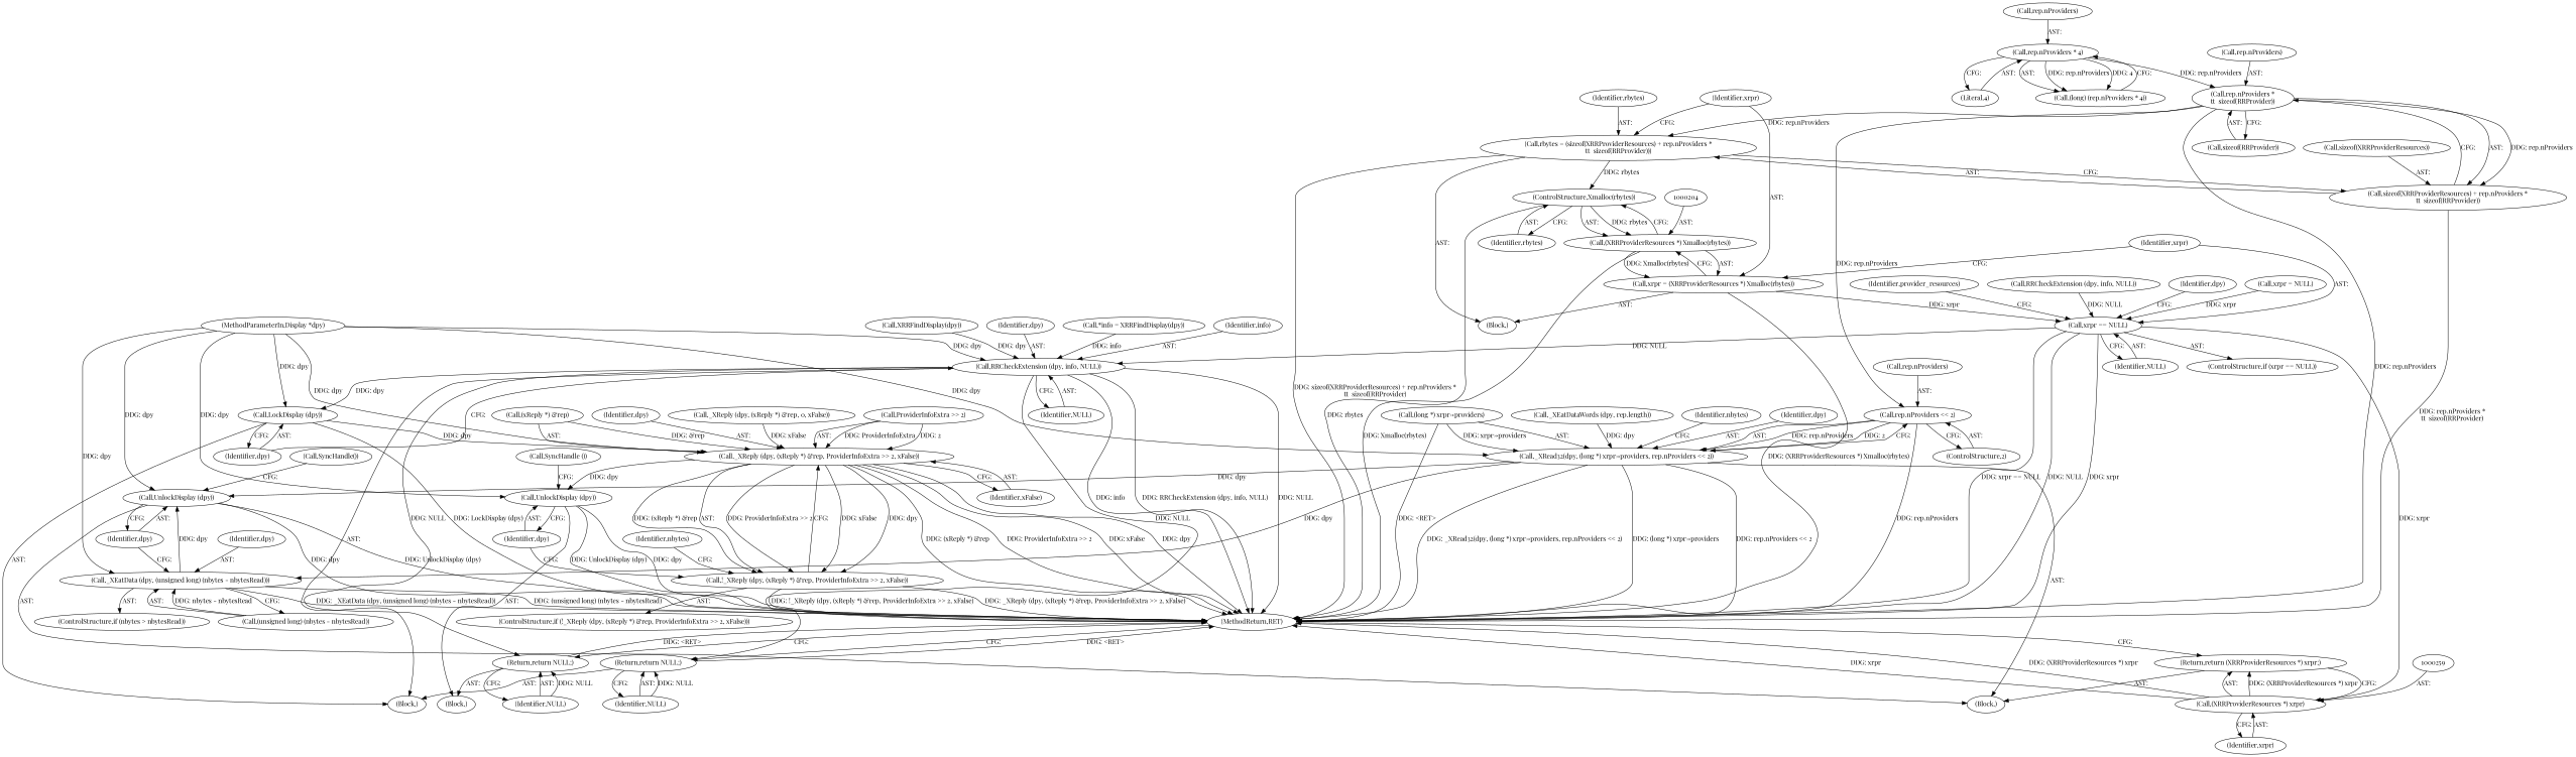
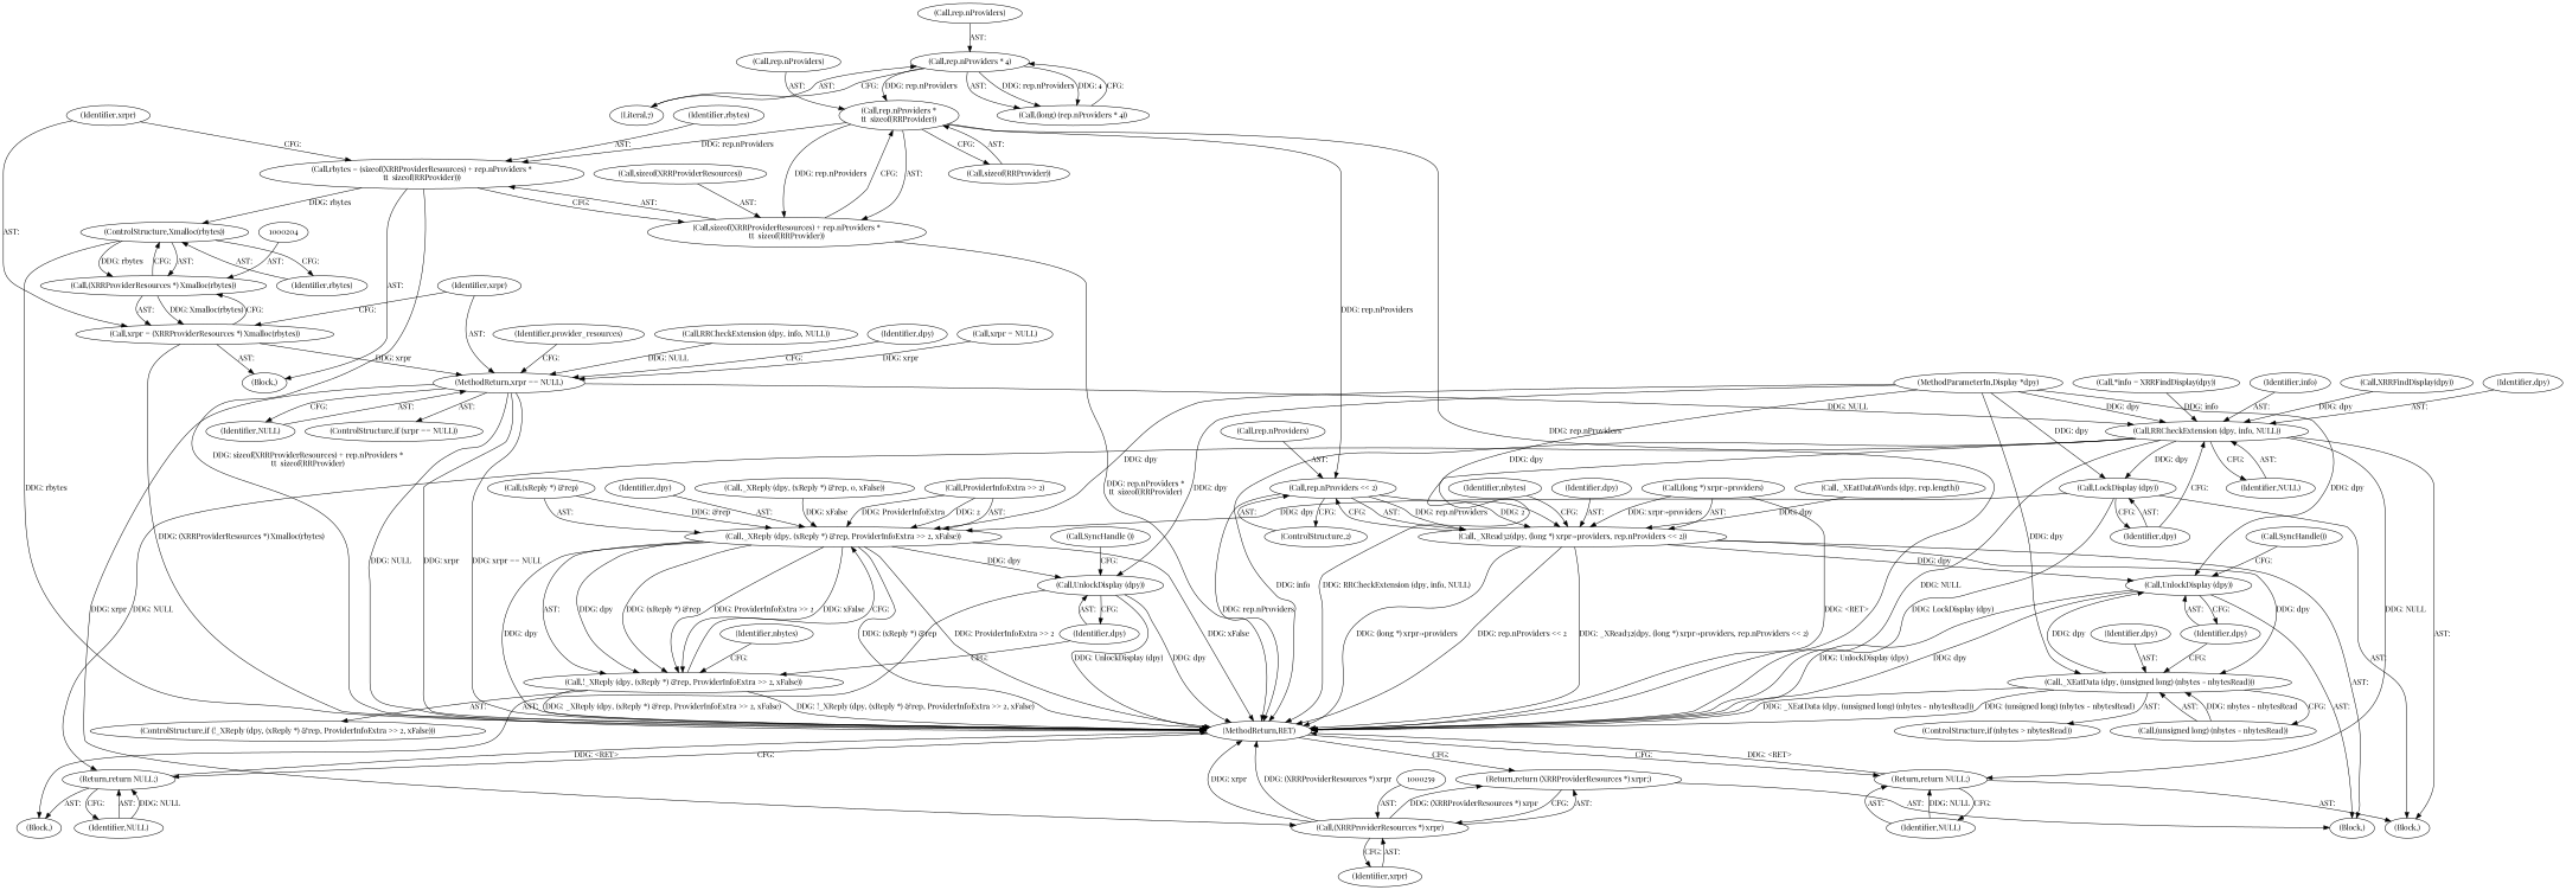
  digraph {
    fontname="Playfair Display"
    node [fontname="Playfair Display"]
    edge [fontname="Playfair Display"]
    n1 [label="(Call,rep.nProviders *\n\t\t  sizeof(RRProvider))"]
    n2 [label="(Call,rbytes = (sizeof(XRRProviderResources) + rep.nProviders *\n\t\t  sizeof(RRProvider)))"]
    n3 [label="(Call,sizeof(XRRProviderResources) + rep.nProviders *\n\t\t  sizeof(RRProvider))"]
    n4 [label="(Call,rep.nProviders << 2)"]
    n5 [label="(Call,sizeof(RRProvider))"]
    n6 [label="(MethodReturn,RET)"]
    n7 [label="(ControlStructure,Xmalloc(rbytes))"]
    n8 [label="(Block,)"]
    n9 [label="(Call,_XRead32(dpy, (long *) xrpr->providers, rep.nProviders << 2))"]
    n10 [label="(ControlStructure,2)"]
    n11 [label="(Return,return (XRRProviderResources *) xrpr;)"]
    n12 [label="(Return,return NULL;)"]
    n13 [label="(Return,return NULL;)"]
    n14 [label="(Call,rep.nProviders * 4)"]
-   n15 [label="(Literal,4)"]
+   n15 [label="(Literal,7)"]
    n16 [label="(Call,(long) (rep.nProviders * 4))"]
    n17 [label="(Call,(XRRProviderResources *) Xmalloc(rbytes))"]
    n18 [label="(Identifier,rbytes)"]
    n19 [label="(Call,xrpr = (XRRProviderResources *) Xmalloc(rbytes))"]
-   n20 [label="(Call,xrpr == NULL)"]
+   n20 [label="(MethodReturn,xrpr == NULL)"]
    n21 [label="(Call,(XRRProviderResources *) xrpr)"]
    n22 [label="(Call,RRCheckExtension (dpy, info, NULL))"]
    n23 [label="(Identifier,NULL)"]
    n24 [label="(ControlStructure,if (xrpr == NULL))"]
    n25 [label="(Identifier,xrpr)"]
    n26 [label="(Call,LockDisplay (dpy))"]
    n27 [label="(Identifier,NULL)"]
    n28 [label="(Block,)"]
    n29 [label="(Block,)"]
    n30 [label="(Call,_XReply (dpy, (xReply *) &rep, ProviderInfoExtra >> 2, xFalse))"]
    n31 [label="(Identifier,dpy)"]
    n32 [label="(Block,)"]
    n33 [label="(Identifier,NULL)"]
    n34 [label="(Identifier,NULL)"]
    n35 [label="(Call,!_XReply (dpy, (xReply *) &rep, ProviderInfoExtra >> 2, xFalse))"]
    n36 [label="(Call,UnlockDisplay (dpy))"]
-   n37 [label="(Identifier,xFalse)"]
    n38 [label="(ControlStructure,if (!_XReply (dpy, (xReply *) &rep, ProviderInfoExtra >> 2, xFalse)))"]
    n39 [label="(Identifier,dpy)"]
    n40 [label="(Call,_XEatData (dpy, (unsigned long) (nbytes - nbytesRead)))"]
    n41 [label="(Call,UnlockDisplay (dpy))"]
    n42 [label="(Call,(unsigned long) (nbytes - nbytesRead))"]
    n43 [label="(ControlStructure,if (nbytes > nbytesRead))"]
    n44 [label="(Identifier,dpy)"]
    n45 [label="(Call,XRRFindDisplay(dpy))"]
    n46 [label="(Identifier,provider_resources)"]
    n47 [label="(MethodParameterIn,Display *dpy)"]
    n48 [label="(Identifier,nbytes)"]
    n49 [label="(Identifier,rbytes)"]
    n50 [label="(Call,SyncHandle ())"]
    n51 [label="(Call,(xReply *) &rep)"]
    n52 [label="(Identifier,dpy)"]
    n53 [label="(Call,*info = XRRFindDisplay(dpy))"]
    n54 [label="(Identifier,dpy)"]
    n55 [label="(Call,SyncHandle())"]
    n56 [label="(Identifier,dpy)"]
    n57 [label="(Identifier,nbytes)"]
    n58 [label="(Call,rep.nProviders)"]
    n59 [label="(Call,rep.nProviders)"]
    n60 [label="(Call,RRCheckExtension (dpy, info, NULL))"]
    n61 [label="(Identifier,info)"]
    n62 [label="(Call,rep.nProviders)"]
    n63 [label="(Call,(long *) xrpr->providers)"]
    n64 [label="(Identifier,dpy)"]
    n65 [label="(Call,xrpr = NULL)"]
    n66 [label="(Call,_XReply (dpy, (xReply *) &rep, 0, xFalse))"]
    n67 [label="(Identifier,xrpr)"]
    n68 [label="(Call,sizeof(XRRProviderResources))"]
    n69 [label="(Call,ProviderInfoExtra >> 2)"]
    n70 [label="(Call,_XEatDataWords (dpy, rep.length))"]
    n71 [label="(Identifier,xrpr)"]
    n72 [label="(Identifier,dpy)"]
    1000204
    1000259
    n1 -> n2 [label="DDG: rep.nProviders"]
    n1 -> n3 [label="AST: "]
    n1 -> n3 [label="DDG: rep.nProviders"]
    n1 -> n4 [label="DDG: rep.nProviders"]
    n1 -> n5 [label="CFG: "]
    n1 -> n6 [label="DDG: rep.nProviders"]
    n2 -> n3 [label="CFG: "]
    n2 -> n6 [label="DDG: sizeof(XRRProviderResources) + rep.nProviders *\n\t\t  sizeof(RRProvider)"]
    n2 -> n7 [label="DDG: rbytes"]
    n2 -> n8 [label="AST: "]
    n3 -> n1 [label="CFG: "]
    n3 -> n2 [label="AST: "]
    n3 -> n6 [label="DDG: rep.nProviders *\n\t\t  sizeof(RRProvider)"]
    n4 -> n6 [label="DDG: rep.nProviders"]
    n4 -> n9 [label="AST: "]
    n4 -> n9 [label="DDG: rep.nProviders"]
    n4 -> n9 [label="DDG: 2"]
    n4 -> n10 [label="CFG: "]
    n5 -> n1 [label="AST: "]
    n6 -> n11 [label="CFG: "]
    n6 -> n12 [label="CFG: "]
    n6 -> n13 [label="CFG: "]
    n7 -> n6 [label="DDG: rbytes"]
    n7 -> n17 [label="AST: "]
    n7 -> n17 [label="DDG: rbytes"]
    n7 -> n18 [label="CFG: "]
    n9 -> n4 [label="CFG: "]
    n9 -> n6 [label="DDG: (long *) xrpr->providers"]
    n9 -> n6 [label="DDG: rep.nProviders << 2"]
    n9 -> n6 [label="DDG: _XRead32(dpy, (long *) xrpr->providers, rep.nProviders << 2)"]
    n9 -> n29 [label="AST: "]
    n9 -> n40 [label="DDG: dpy"]
    n9 -> n41 [label="DDG: dpy"]
    n10 -> n4 [label="AST: "]
    n11 -> n21 [label="CFG: "]
    n11 -> n29 [label="AST: "]
    n12 -> n6 [label="DDG: <RET>"]
    n12 -> n32 [label="AST: "]
    n12 -> n33 [label="CFG: "]
    n13 -> n6 [label="DDG: <RET>"]
    n13 -> n28 [label="AST: "]
    n13 -> n34 [label="CFG: "]
    n14 -> n1 [label="DDG: rep.nProviders"]
    n14 -> n15 [label="CFG: "]
    n14 -> n16 [label="AST: "]
    n14 -> n16 [label="DDG: rep.nProviders"]
    n14 -> n16 [label="DDG: 4"]
    n15 -> n14 [label="AST: "]
    n16 -> n14 [label="CFG: "]
-   n17 -> n6 [label="DDG: Xmalloc(rbytes)"]
    n17 -> n7 [label="CFG: "]
    n17 -> n19 [label="AST: "]
    n17 -> n19 [label="DDG: Xmalloc(rbytes)"]
    n18 -> n7 [label="AST: "]
    n19 -> n6 [label="DDG: (XRRProviderResources *) Xmalloc(rbytes)"]
    n19 -> n8 [label="AST: "]
    n19 -> n17 [label="CFG: "]
    n19 -> n20 [label="DDG: xrpr"]
    n20 -> n6 [label="DDG: xrpr"]
    n20 -> n6 [label="DDG: xrpr == NULL"]
    n20 -> n6 [label="DDG: NULL"]
    n20 -> n21 [label="DDG: xrpr"]
    n20 -> n22 [label="DDG: NULL"]
    n20 -> n23 [label="CFG: "]
    n20 -> n24 [label="AST: "]
    n21 -> n6 [label="DDG: xrpr"]
    n21 -> n6 [label="DDG: (XRRProviderResources *) xrpr"]
    n21 -> n11 [label="AST: "]
    n21 -> n11 [label="DDG: (XRRProviderResources *) xrpr"]
    n21 -> n25 [label="CFG: "]
    n22 -> n6 [label="DDG: info"]
    n22 -> n6 [label="DDG: RRCheckExtension (dpy, info, NULL)"]
    n22 -> n6 [label="DDG: NULL"]
    n22 -> n12 [label="DDG: NULL"]
    n22 -> n13 [label="DDG: NULL"]
    n22 -> n26 [label="DDG: dpy"]
    n22 -> n27 [label="CFG: "]
    n22 -> n28 [label="AST: "]
    n23 -> n20 [label="AST: "]
    n25 -> n21 [label="AST: "]
    n26 -> n6 [label="DDG: LockDisplay (dpy)"]
    n26 -> n28 [label="AST: "]
    n26 -> n30 [label="DDG: dpy"]
    n26 -> n31 [label="CFG: "]
    n27 -> n22 [label="AST: "]
    n30 -> n6 [label="DDG: (xReply *) &rep"]
    n30 -> n6 [label="DDG: ProviderInfoExtra >> 2"]
    n30 -> n6 [label="DDG: xFalse"]
    n30 -> n6 [label="DDG: dpy"]
    n30 -> n35 [label="AST: "]
    n30 -> n35 [label="DDG: dpy"]
    n30 -> n35 [label="DDG: (xReply *) &rep"]
    n30 -> n35 [label="DDG: ProviderInfoExtra >> 2"]
    n30 -> n35 [label="DDG: xFalse"]
    n30 -> n36 [label="DDG: dpy"]
-   n30 -> n37 [label="CFG: "]
    n31 -> n22 [label="CFG: "]
    n31 -> n26 [label="AST: "]
    n33 -> n12 [label="AST: "]
    n33 -> n12 [label="DDG: NULL"]
    n34 -> n13 [label="AST: "]
    n34 -> n13 [label="DDG: NULL"]
    n35 -> n6 [label="DDG: !_XReply (dpy, (xReply *) &rep, ProviderInfoExtra >> 2, xFalse)"]
    n35 -> n6 [label="DDG: _XReply (dpy, (xReply *) &rep, ProviderInfoExtra >> 2, xFalse)"]
    n35 -> n30 [label="CFG: "]
    n35 -> n38 [label="AST: "]
    n36 -> n6 [label="DDG: UnlockDisplay (dpy)"]
    n36 -> n6 [label="DDG: dpy"]
    n36 -> n32 [label="AST: "]
    n36 -> n39 [label="CFG: "]
-   n37 -> n30 [label="AST: "]
    n39 -> n35 [label="CFG: "]
    n39 -> n36 [label="AST: "]
    n40 -> n6 [label="DDG: _XEatData (dpy, (unsigned long) (nbytes - nbytesRead))"]
    n40 -> n6 [label="DDG: (unsigned long) (nbytes - nbytesRead)"]
    n40 -> n41 [label="DDG: dpy"]
    n40 -> n42 [label="CFG: "]
    n40 -> n43 [label="AST: "]
    n41 -> n6 [label="DDG: dpy"]
    n41 -> n6 [label="DDG: UnlockDisplay (dpy)"]
    n41 -> n29 [label="AST: "]
    n41 -> n44 [label="CFG: "]
    n42 -> n40 [label="AST: "]
    n42 -> n40 [label="DDG: nbytes - nbytesRead"]
    n44 -> n40 [label="CFG: "]
    n44 -> n41 [label="AST: "]
    n45 -> n22 [label="DDG: dpy"]
    n46 -> n20 [label="CFG: "]
    n47 -> n9 [label="DDG: dpy"]
    n47 -> n22 [label="DDG: dpy"]
    n47 -> n26 [label="DDG: dpy"]
    n47 -> n30 [label="DDG: dpy"]
    n47 -> n36 [label="DDG: dpy"]
    n47 -> n40 [label="DDG: dpy"]
    n47 -> n41 [label="DDG: dpy"]
    n48 -> n9 [label="CFG: "]
    n49 -> n2 [label="AST: "]
    n50 -> n36 [label="CFG: "]
    n51 -> n30 [label="AST: "]
    n51 -> n30 [label="DDG: &rep"]
    n52 -> n22 [label="AST: "]
    n53 -> n22 [label="DDG: info"]
    n54 -> n9 [label="AST: "]
    n55 -> n41 [label="CFG: "]
    n56 -> n30 [label="AST: "]
    n57 -> n35 [label="CFG: "]
    n58 -> n1 [label="AST: "]
    n59 -> n4 [label="AST: "]
    n60 -> n20 [label="DDG: NULL"]
    n61 -> n22 [label="AST: "]
    n62 -> n14 [label="AST: "]
    n63 -> n6 [label="DDG: <RET>"]
    n63 -> n9 [label="AST: "]
    n63 -> n9 [label="DDG: xrpr->providers"]
    n64 -> n20 [label="CFG: "]
    n65 -> n20 [label="DDG: xrpr"]
    n66 -> n30 [label="DDG: xFalse"]
    n67 -> n19 [label="CFG: "]
    n67 -> n20 [label="AST: "]
    n68 -> n3 [label="AST: "]
    n69 -> n30 [label="AST: "]
    n69 -> n30 [label="DDG: ProviderInfoExtra"]
    n69 -> n30 [label="DDG: 2"]
    n70 -> n9 [label="DDG: dpy"]
    n71 -> n2 [label="CFG: "]
    n71 -> n19 [label="AST: "]
    n72 -> n40 [label="AST: "]
    1000204 -> n17 [label="AST: "]
    1000259 -> n21 [label="AST: "]
  }
